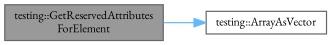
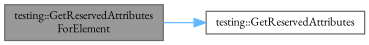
  digraph {
    rankdir=LR
    fontname="EB Garamond"
    node [fontname="EB Garamond" fontsize=10 shape=box style=filled]
    n1 [color=gray40 fillcolor=grey60 fontcolor=black height=0.2 label="testing::GetReservedAttributes\lForElement" width=0.4]
-   n2 [color=grey40 fillcolor=white height=0.2 label="testing::ArrayAsVector" width=0.4]
+   n2 [color=grey40 fillcolor=white height=0.2 label="testing::GetReservedAttributes" width=0.4]
    n1 -> n2 [color=steelblue1 fontname="EB Garamond" fontsize=10 labelfontname=Helvetica labelfontsize=10 style=solid]
  }
